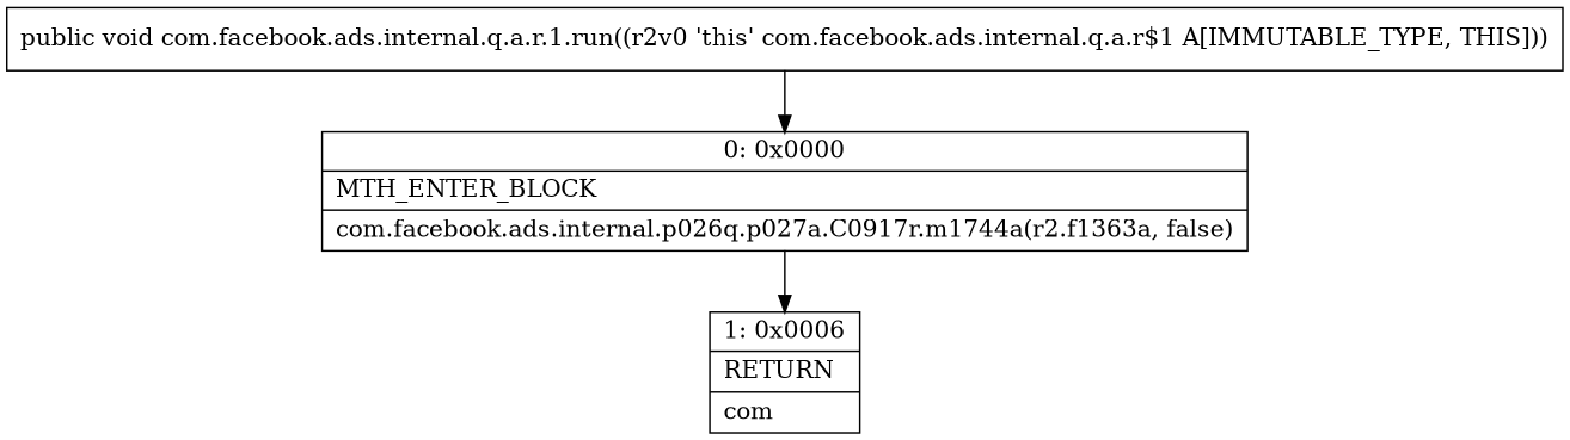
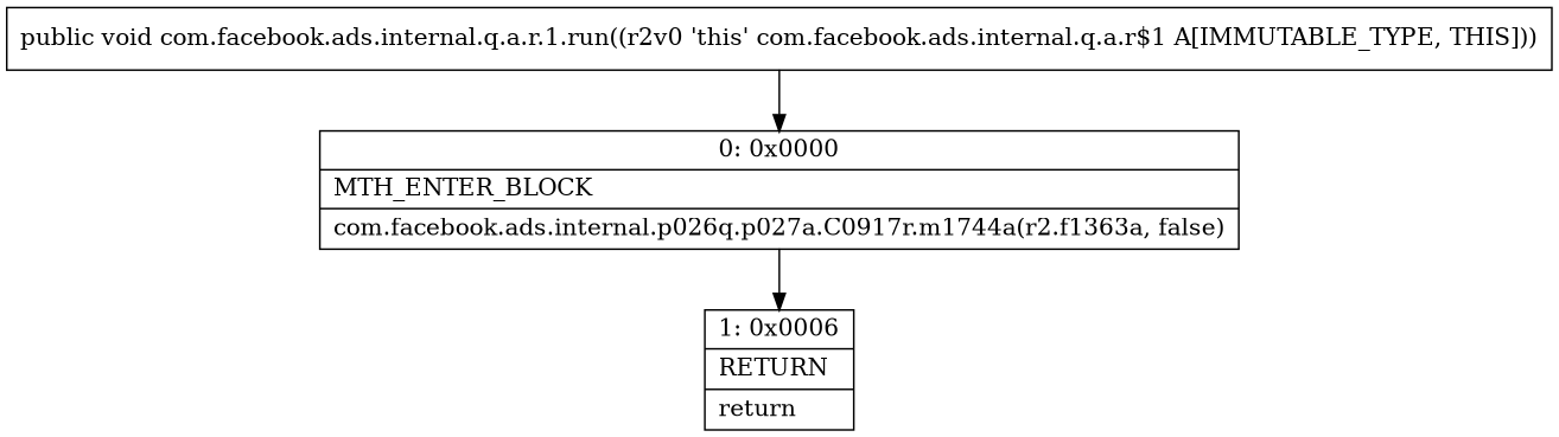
  digraph {
    node [shape=record]
    n1 [label="{0\:\ 0x0000|MTH_ENTER_BLOCK\l|com.facebook.ads.internal.p026q.p027a.C0917r.m1744a(r2.f1363a, false)\l}"]
-   n2 [label="{1\:\ 0x0006|RETURN\l|com\l}"]
+   n2 [label="{1\:\ 0x0006|RETURN\l|return\l}"]
    n3 [label="{public void com.facebook.ads.internal.q.a.r.1.run((r2v0 'this' com.facebook.ads.internal.q.a.r$1 A[IMMUTABLE_TYPE, THIS])) }"]
    n1 -> n2
    n3 -> n1
  }
